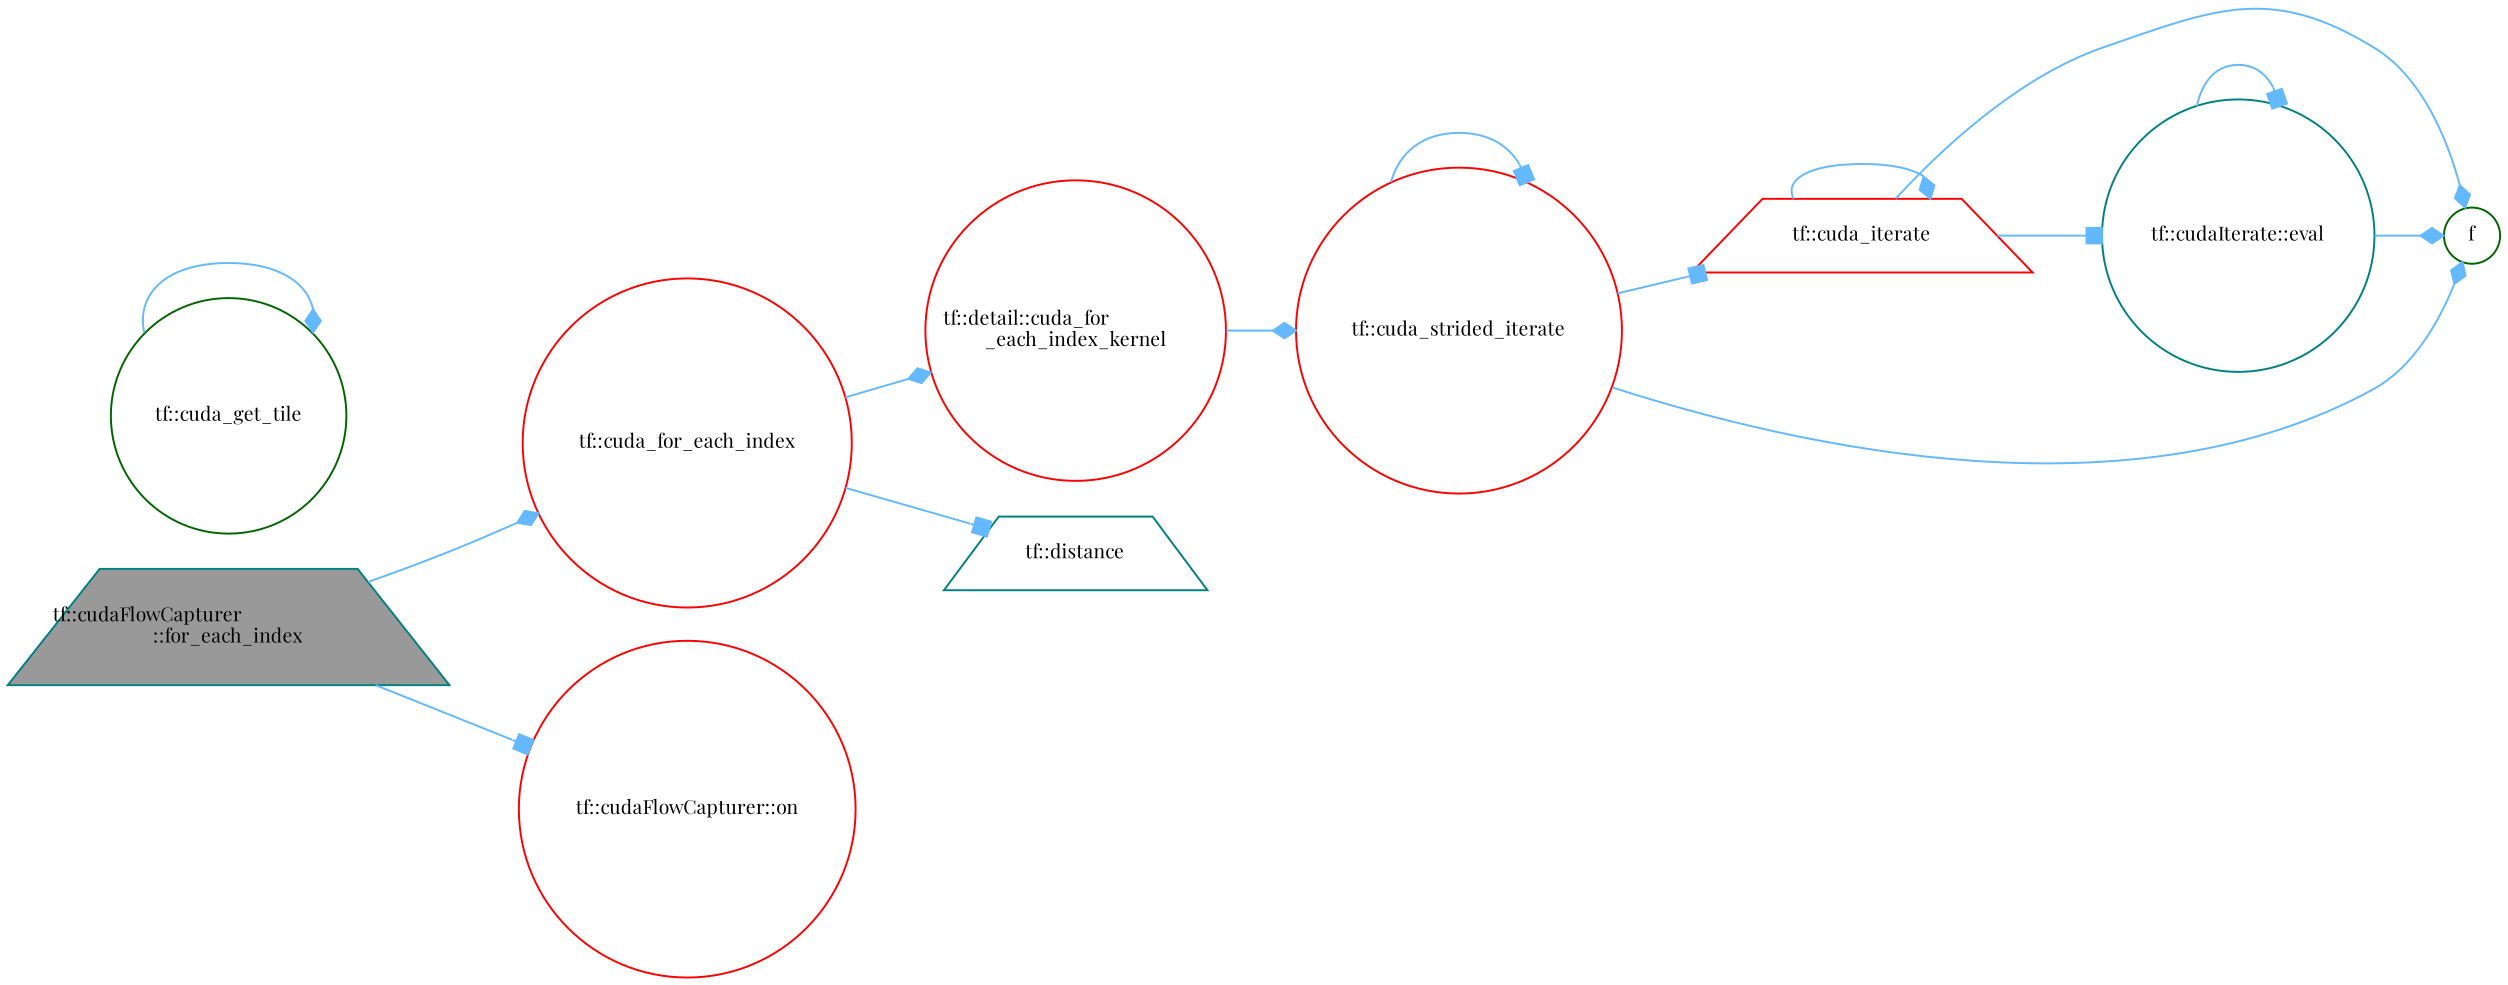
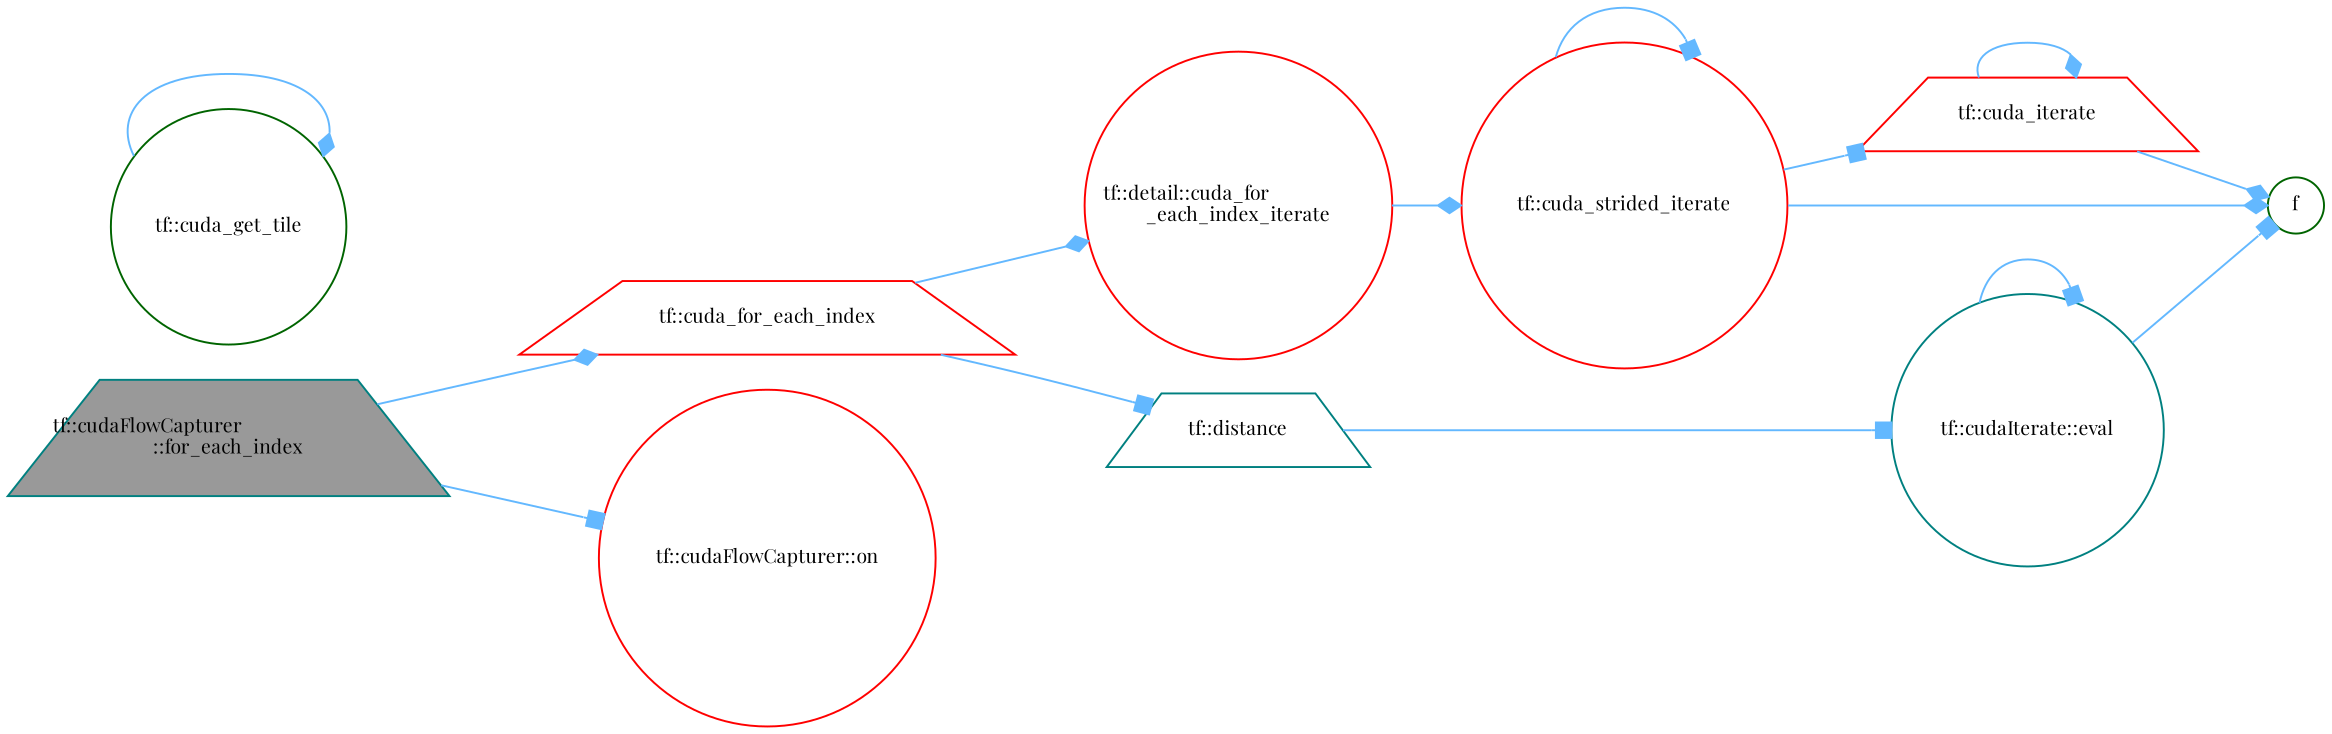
  digraph {
    fontname="Playfair Display"
    rankdir=LR
    node [color=red fillcolor=white fontname="Playfair Display" fontsize=10 shape=circle style=filled]
    edge [arrowhead=diamond color=steelblue1 fontname="Playfair Display" fontsize=10 labelfontname=Helvetica labelfontsize=10 style=solid]
    n1 [color=teal fillcolor=grey60 fontcolor=black height=0.2 label="tf::cudaFlowCapturer\l::for_each_index" shape=trapezium width=0.4]
-   n2 [height=0.2 label="tf::cuda_for_each_index" width=0.4]
+   n2 [height=0.2 label="tf::cuda_for_each_index" shape=trapezium width=0.4]
    n3 [height=0.2 label="tf::cudaFlowCapturer::on" width=0.4]
-   n4 [height=0.2 label="tf::detail::cuda_for\l_each_index_kernel" width=0.4]
+   n4 [height=0.2 label="tf::detail::cuda_for\l_each_index_iterate" width=0.4]
    n5 [color=teal height=0.2 label="tf::distance" shape=trapezium width=0.4]
    n6 [height=0.2 label="tf::cuda_strided_iterate" width=0.4]
    n7 [color=darkgreen height=0.2 label="tf::cuda_get_tile" width=0.4]
    n8 [height=0.2 label="tf::cuda_iterate" shape=trapezium width=0.4]
    n9 [color=darkgreen height=0.2 label=f width=0.4]
    n10 [color=teal height=0.2 label="tf::cudaIterate::eval" width=0.4]
    n1 -> n2
    n1 -> n3 [arrowhead=box]
    n2 -> n4
    n2 -> n5 [arrowhead=box]
    n4 -> n6
    n6 -> n6 [arrowhead=box]
    n6 -> n8 [arrowhead=box]
    n6 -> n9
    n7 -> n7
    n8 -> n8
    n8 -> n9
-   n8 -> n10 [arrowhead=box]
-   n10 -> n9
+   n5 -> n10 [arrowhead=box]
+   n10 -> n9 [arrowhead=box]
    n10 -> n10 [arrowhead=box]
  }
